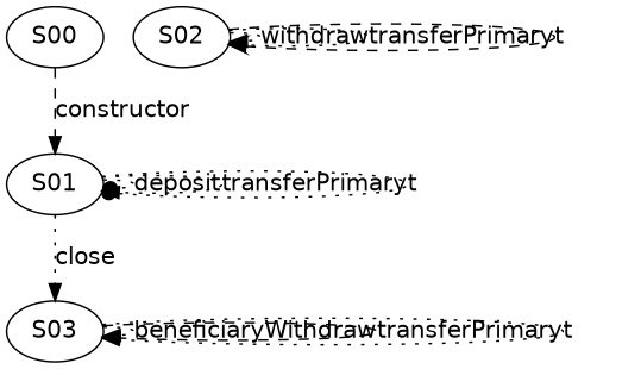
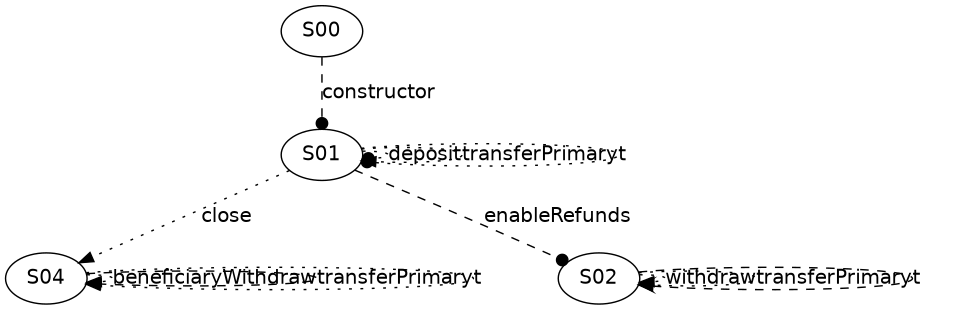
  digraph {
    fontname="DejaVu Sans"
    node [fontname="DejaVu Sans"]
    edge [arrowhead=normal color=black fontname="DejaVu Sans" style=dotted]
    S00
    S01
-   S03
+   S03 [label=S04]
    S02
-   S00 -> S01 [label=constructor style=dashed]
+   S00 -> S01 [arrowhead=dot label=constructor style=dashed]
    S01 -> S01 [arrowhead=dot label=deposit]
    S01 -> S01 [label=transferPrimary]
    S01 -> S01 [arrowhead=dot label=t]
    S01 -> S03 [label=close]
+   S01 -> S02 [arrowhead=dot label=enableRefunds style=dashed]
    S03 -> S03 [label=beneficiaryWithdraw]
    S03 -> S03 [label=transferPrimary style=dashed]
    S03 -> S03 [label=t]
    S02 -> S02 [label=withdraw]
    S02 -> S02 [arrowhead=vee label=transferPrimary]
    S02 -> S02 [label=t style=dashed]
  }
